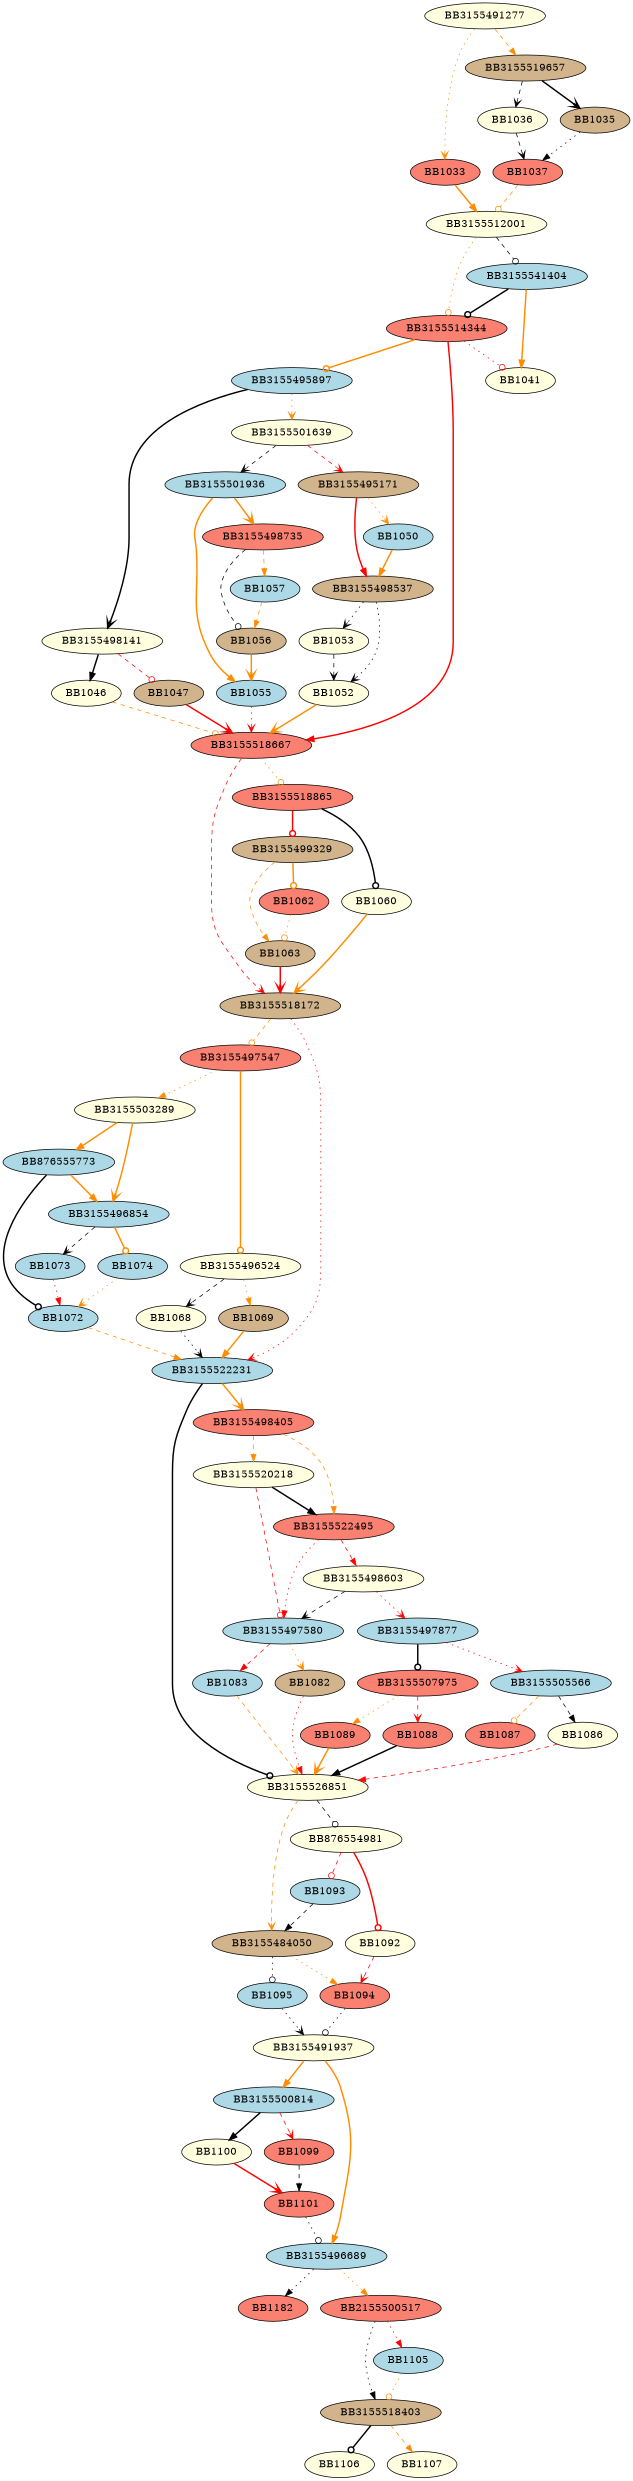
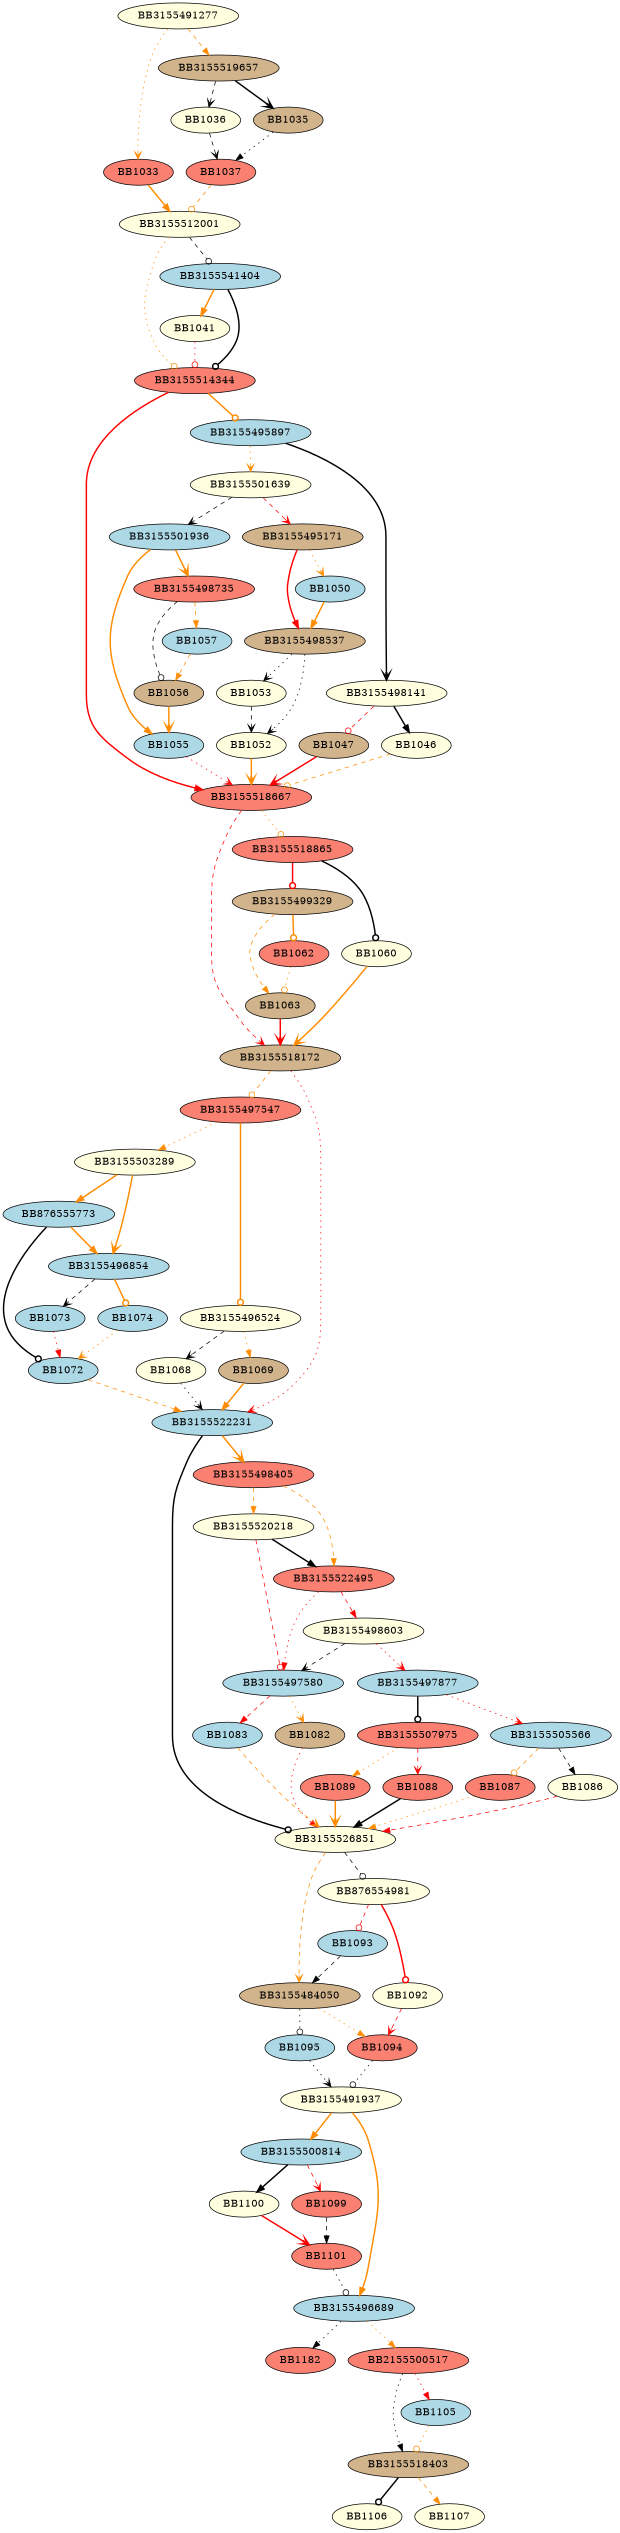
  digraph {
    node [fillcolor=lightyellow style=filled]
    edge [arrowhead=normal color=darkorange style=bold]
    BB1033 [fillcolor=salmon]
    BB3155491277
    BB3155519657 [fillcolor=tan]
    BB3155512001
    BB1035 [fillcolor=tan]
    BB1036
    BB3155514344 [fillcolor=salmon]
    BB3155541404 [fillcolor=lightblue]
    BB1037 [fillcolor=salmon]
    BB3155518667 [fillcolor=salmon]
    BB3155495897 [fillcolor=lightblue]
    BB1041
    BB3155518172 [fillcolor=tan]
    BB3155518865 [fillcolor=salmon]
    BB3155498141
    BB3155501639
    BB3155497547 [fillcolor=salmon]
    BB3155522231 [fillcolor=lightblue]
    BB1060
    BB3155499329 [fillcolor=tan]
    BB1046
    BB1047 [fillcolor=tan]
    BB3155495171 [fillcolor=tan]
    BB3155501936 [fillcolor=lightblue]
    BB1050 [fillcolor=lightblue]
    BB3155498537 [fillcolor=tan]
    BB3155498735 [fillcolor=salmon]
    BB1055 [fillcolor=lightblue]
    BB1052
    BB1053
    BB1056 [fillcolor=tan]
    BB1057 [fillcolor=lightblue]
    BB3155496524
    BB3155503289
    BB3155526851
    BB3155498405 [fillcolor=salmon]
    BB1062 [fillcolor=salmon]
    BB1063 [fillcolor=tan]
    BB1068
    BB1069 [fillcolor=tan]
    BB3155496854 [fillcolor=lightblue]
    BB876555773 [fillcolor=lightblue]
    BB3155484050 [fillcolor=tan]
    BB876554981
    BB3155522495 [fillcolor=salmon]
    BB3155520218
    BB1073 [fillcolor=lightblue]
    BB1074 [fillcolor=lightblue]
    BB1072 [fillcolor=lightblue]
    BB1094 [fillcolor=salmon]
    BB1095 [fillcolor=lightblue]
    BB1092
    BB1093 [fillcolor=lightblue]
    BB3155497580 [fillcolor=lightblue]
    BB3155498603
    BB1082 [fillcolor=tan]
    BB1083 [fillcolor=lightblue]
    BB3155497877 [fillcolor=lightblue]
    BB3155505566 [fillcolor=lightblue]
    BB3155507975 [fillcolor=salmon]
    BB1086
    BB1087 [fillcolor=salmon]
    BB1088 [fillcolor=salmon]
    BB1089 [fillcolor=salmon]
    BB3155491937
    BB3155500814 [fillcolor=lightblue]
    BB3155496689 [fillcolor=lightblue]
    BB1099 [fillcolor=salmon]
    BB1100
    n70 [fillcolor=salmon label=BB1182]
    n71 [fillcolor=salmon label=BB2155500517]
    BB1101 [fillcolor=salmon]
    BB3155518403 [fillcolor=tan]
    BB1105 [fillcolor=lightblue]
    BB1106
    BB1107
    BB1033 -> BB3155512001
    BB3155491277 -> BB1033 [arrowhead=vee style=dotted]
    BB3155491277 -> BB3155519657 [style=dashed]
    BB3155519657 -> BB1035 [arrowhead=vee color=black]
    BB3155519657 -> BB1036 [arrowhead=vee color=black style=dashed]
    BB3155512001 -> BB3155514344 [arrowhead=odot style=dotted]
    BB3155512001 -> BB3155541404 [arrowhead=odot color=black style=dashed]
    BB1035 -> BB1037 [color=black style=dotted]
    BB1036 -> BB1037 [arrowhead=vee color=black style=dashed]
    BB3155514344 -> BB3155518667 [color=red]
    BB3155514344 -> BB3155495897 [arrowhead=odot]
    BB3155541404 -> BB3155514344 [arrowhead=odot color=black]
    BB3155541404 -> BB1041
    BB1037 -> BB3155512001 [arrowhead=odot style=dashed]
    BB3155518667 -> BB3155518172 [arrowhead=vee color=red style=dashed]
    BB3155518667 -> BB3155518865 [arrowhead=odot style=dotted]
    BB3155495897 -> BB3155498141 [arrowhead=vee color=black]
    BB3155495897 -> BB3155501639 [arrowhead=vee style=dotted]
-   BB3155514344 -> BB1041 [arrowhead=odot color=red style=dotted]
+   BB1041 -> BB3155514344 [arrowhead=odot color=red style=dotted]
    BB3155518172 -> BB3155497547 [arrowhead=odot style=dashed]
    BB3155518172 -> BB3155522231 [arrowhead=vee color=red style=dotted]
    BB3155518865 -> BB1060 [arrowhead=odot color=black]
    BB3155518865 -> BB3155499329 [arrowhead=odot color=red]
    BB3155498141 -> BB1046 [color=black]
    BB3155498141 -> BB1047 [arrowhead=odot color=red style=dashed]
    BB3155501639 -> BB3155495171 [arrowhead=vee color=red style=dashed]
    BB3155501639 -> BB3155501936 [arrowhead=vee color=black style=dashed]
    BB3155497547 -> BB3155496524 [arrowhead=odot]
    BB3155497547 -> BB3155503289 [style=dotted]
    BB3155522231 -> BB3155526851 [arrowhead=odot color=black]
    BB3155522231 -> BB3155498405 [arrowhead=vee]
    BB1060 -> BB3155518172 [arrowhead=vee]
    BB3155499329 -> BB1062 [arrowhead=odot]
    BB3155499329 -> BB1063 [style=dashed]
    BB1046 -> BB3155518667 [arrowhead=odot style=dashed]
    BB1047 -> BB3155518667 [arrowhead=vee color=red]
    BB3155495171 -> BB1050 [arrowhead=vee style=dotted]
    BB3155495171 -> BB3155498537 [color=red]
    BB3155501936 -> BB3155498735 [arrowhead=vee]
    BB3155501936 -> BB1055
    BB1050 -> BB3155498537
    BB3155498537 -> BB1052 [arrowhead=vee color=black style=dotted]
    BB3155498537 -> BB1053 [arrowhead=vee color=black style=dotted]
    BB3155498735 -> BB1056 [arrowhead=odot color=black style=dashed]
    BB3155498735 -> BB1057 [style=dashed]
    BB1055 -> BB3155518667 [arrowhead=vee color=red style=dotted]
    BB1052 -> BB3155518667 [arrowhead=vee]
    BB1053 -> BB1052 [arrowhead=vee color=black style=dashed]
    BB1056 -> BB1055 [arrowhead=vee]
    BB1057 -> BB1056 [style=dashed]
    BB3155496524 -> BB1068 [arrowhead=vee color=black style=dashed]
    BB3155496524 -> BB1069 [style=dotted]
    BB3155503289 -> BB3155496854 [arrowhead=vee]
    BB3155503289 -> BB876555773
    BB3155526851 -> BB3155484050 [arrowhead=vee style=dashed]
    BB3155526851 -> BB876554981 [arrowhead=odot color=black style=dashed]
    BB3155498405 -> BB3155522495 [style=dashed]
    BB3155498405 -> BB3155520218 [style=dashed]
    BB1062 -> BB1063 [arrowhead=odot style=dotted]
    BB1063 -> BB3155518172 [arrowhead=vee color=red]
    BB1068 -> BB3155522231 [arrowhead=vee color=black style=dotted]
    BB1069 -> BB3155522231
    BB3155496854 -> BB1073 [arrowhead=vee color=black style=dashed]
    BB3155496854 -> BB1074 [arrowhead=odot]
    BB876555773 -> BB3155496854
    BB876555773 -> BB1072 [arrowhead=odot color=black]
    BB3155484050 -> BB1094 [style=dotted]
    BB3155484050 -> BB1095 [arrowhead=odot color=black style=dotted]
    BB876554981 -> BB1092 [arrowhead=odot color=red]
    BB876554981 -> BB1093 [arrowhead=odot color=red style=dashed]
    BB3155522495 -> BB3155497580 [color=red style=dotted]
    BB3155522495 -> BB3155498603 [color=red style=dashed]
    BB3155520218 -> BB3155522495 [color=black]
    BB3155520218 -> BB3155497580 [arrowhead=odot color=red style=dashed]
    BB1073 -> BB1072 [color=red style=dotted]
    BB1074 -> BB1072 [arrowhead=vee style=dotted]
    BB1072 -> BB3155522231 [style=dashed]
    BB1094 -> BB3155491937 [arrowhead=odot color=black style=dotted]
    BB1095 -> BB3155491937 [arrowhead=vee color=black style=dotted]
    BB1092 -> BB1094 [arrowhead=vee color=red style=dashed]
    BB1093 -> BB3155484050 [color=black style=dashed]
    BB3155497580 -> BB1082 [arrowhead=vee style=dotted]
    BB3155497580 -> BB1083 [color=red style=dashed]
    BB3155498603 -> BB3155497580 [arrowhead=vee color=black style=dashed]
    BB3155498603 -> BB3155497877 [arrowhead=vee color=red style=dotted]
    BB1082 -> BB3155526851 [color=red style=dotted]
    BB1083 -> BB3155526851 [arrowhead=vee style=dashed]
    BB3155497877 -> BB3155505566 [arrowhead=vee color=red style=dotted]
    BB3155497877 -> BB3155507975 [arrowhead=odot color=black]
    BB3155505566 -> BB1086 [color=black style=dashed]
    BB3155505566 -> BB1087 [arrowhead=odot style=dashed]
    BB3155507975 -> BB1088 [arrowhead=vee color=red style=dashed]
    BB3155507975 -> BB1089 [style=dotted]
    BB1086 -> BB3155526851 [color=red style=dashed]
+   BB1087 -> BB3155526851 [style=dotted]
    BB1088 -> BB3155526851 [color=black]
    BB1089 -> BB3155526851 [arrowhead=vee]
    BB3155491937 -> BB3155500814
    BB3155491937 -> BB3155496689
    BB3155500814 -> BB1099 [arrowhead=vee color=red style=dashed]
    BB3155500814 -> BB1100 [color=black]
    BB3155496689 -> n70 [color=black style=dotted]
    BB3155496689 -> n71 [style=dotted]
    BB1099 -> BB1101 [color=black style=dashed]
    BB1100 -> BB1101 [arrowhead=vee color=red]
    n71 -> BB3155518403 [color=black style=dotted]
    n71 -> BB1105 [color=red style=dotted]
    BB1101 -> BB3155496689 [arrowhead=odot color=black style=dotted]
    BB3155518403 -> BB1106 [arrowhead=odot color=black]
    BB3155518403 -> BB1107 [style=dashed]
    BB1105 -> BB3155518403 [arrowhead=odot style=dotted]
  }
